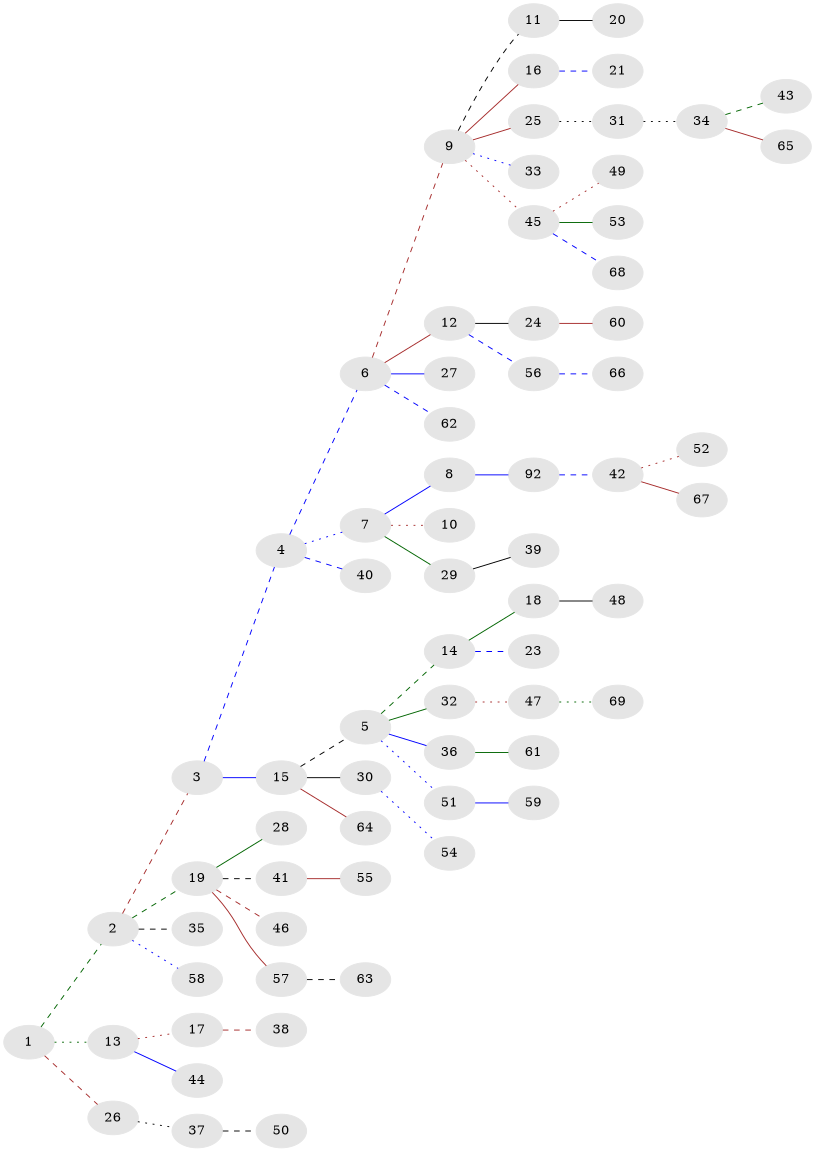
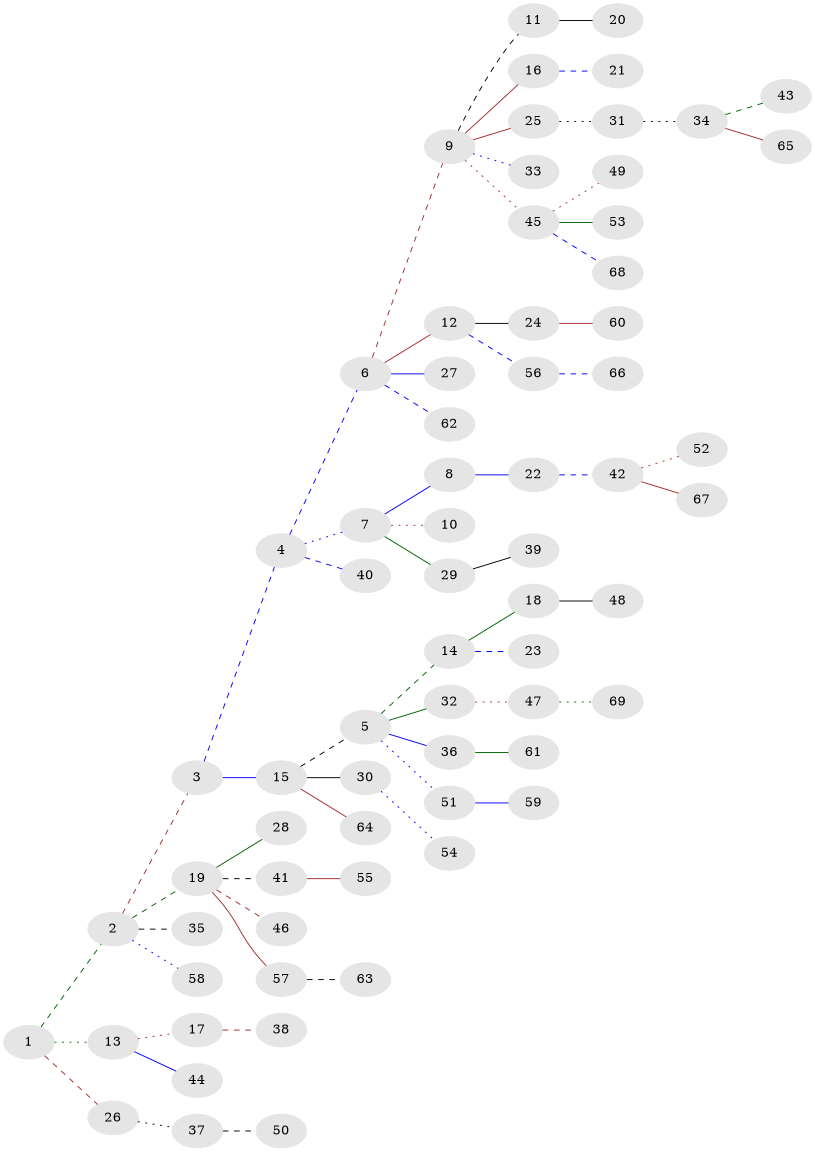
  graph {
    rankdir=LR
    node [color=gray90 style=filled]
    edge [color=blue style=solid]
    1
    2
    13
    26
    3
    19
    35
    58
    17
    44
    37
    4
    15
    28
    41
    46
    57
    6
    7
    40
    5
    14
    32
    36
    51
    30
    64
    9
    12
    27
    62
    8
    10
    29
    18
    23
    47
    61
    59
    11
    16
    25
    33
    45
    24
    56
-   22 [label=92]
+   22
    39
    42
    20
    21
    31
    49
    53
    68
    60
    66
    38
    48
    54
    55
    63
    52
    67
    34
    50
    43
    65
    69
    1 -- 2 [color=darkgreen style=dashed]
    1 -- 13 [color=darkgreen style=dotted]
    1 -- 26 [color=brown style=dashed]
    2 -- 3 [color=brown style=dashed]
    2 -- 19 [color=darkgreen style=dashed]
    2 -- 35 [color=black style=dashed]
    2 -- 58 [style=dotted]
    13 -- 17 [color=brown style=dotted]
    13 -- 44
    26 -- 37 [color=black style=dotted]
    3 -- 4 [style=dashed]
    3 -- 15
    19 -- 28 [color=darkgreen]
    19 -- 41 [color=black style=dashed]
    19 -- 46 [color=brown style=dashed]
    19 -- 57 [color=brown]
    17 -- 38 [color=brown style=dashed]
    37 -- 50 [color=black style=dashed]
    4 -- 6 [style=dashed]
    4 -- 7 [style=dotted]
    4 -- 40 [style=dashed]
    15 -- 5 [color=black style=dashed]
    15 -- 30 [color=black]
    15 -- 64 [color=brown]
    41 -- 55 [color=brown]
    57 -- 63 [color=black style=dashed]
    6 -- 9 [color=brown style=dashed]
    6 -- 12 [color=brown]
    6 -- 27
    6 -- 62 [style=dashed]
    7 -- 8
    7 -- 10 [color=brown style=dotted]
    7 -- 29 [color=darkgreen]
    5 -- 14 [color=darkgreen style=dashed]
    5 -- 32 [color=darkgreen]
    5 -- 36
    5 -- 51 [style=dotted]
    14 -- 18 [color=darkgreen]
    14 -- 23 [style=dashed]
    32 -- 47 [color=brown style=dotted]
    36 -- 61 [color=darkgreen]
    51 -- 59
    30 -- 54 [style=dotted]
    9 -- 11 [color=black style=dashed]
    9 -- 16 [color=brown]
    9 -- 25 [color=brown]
    9 -- 33 [style=dotted]
    9 -- 45 [color=brown style=dotted]
    12 -- 24 [color=black]
    12 -- 56 [style=dashed]
    8 -- 22
    29 -- 39 [color=black]
    18 -- 48 [color=black]
    47 -- 69 [color=darkgreen style=dotted]
    11 -- 20 [color=black]
    16 -- 21 [style=dashed]
    25 -- 31 [color=black style=dotted]
    45 -- 49 [color=brown style=dotted]
    45 -- 53 [color=darkgreen]
    45 -- 68 [style=dashed]
    24 -- 60 [color=brown]
    56 -- 66 [style=dashed]
    22 -- 42 [style=dashed]
    42 -- 52 [color=brown style=dotted]
    42 -- 67 [color=brown]
    31 -- 34 [color=black style=dotted]
    34 -- 43 [color=darkgreen style=dashed]
    34 -- 65 [color=brown]
  }
